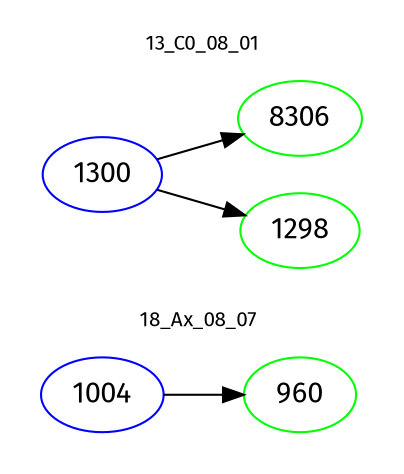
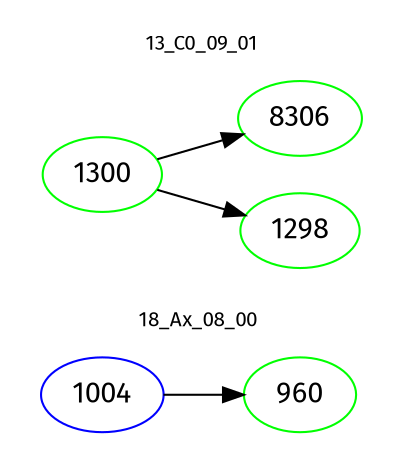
  digraph {
    fontname="Fira Sans"
    rankdir=LR
    node [color=green fontname="Fira Sans"]
    edge [color=black fontname="Fira Sans"]
    n1 [color=blue label=1004]
    n2 [label=960]
-   n3 [color=blue label=1300]
+   n3 [label=1300]
    n4 [label=1298]
    n5 [label=8306]
    subgraph cluster_1 {
      color=white
      fontsize=10
-     label="18_Ax_08_07"
+     label="18_Ax_08_00"
      n1
      n2
    }
    subgraph cluster_2 {
      color=white
      fontsize=10
-     label="13_C0_08_01"
+     label="13_C0_09_01"
      n3
      n4
      n5
    }
    n1 -> n2
    n3 -> n4
    n3 -> n5
  }
